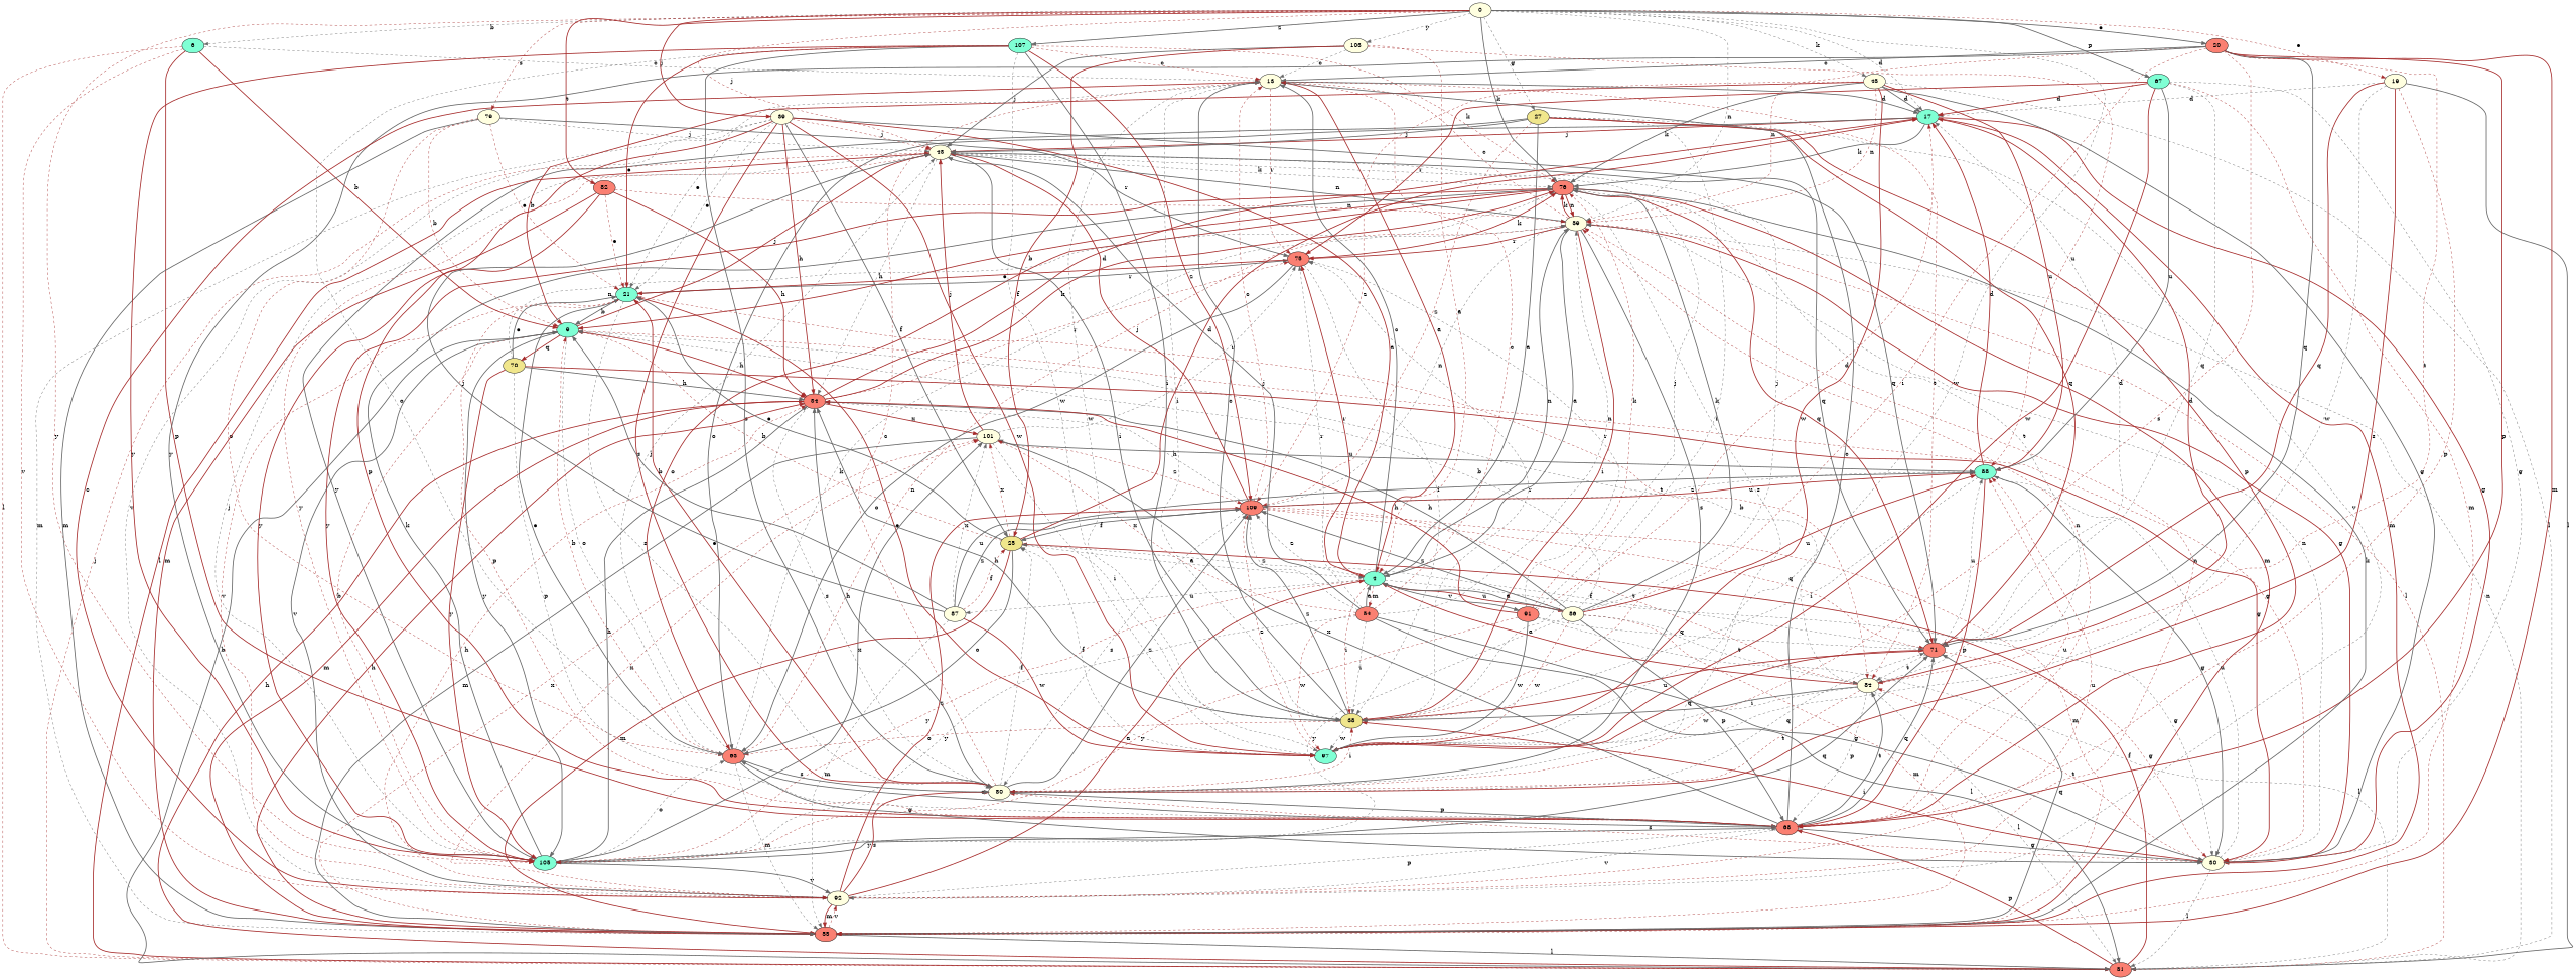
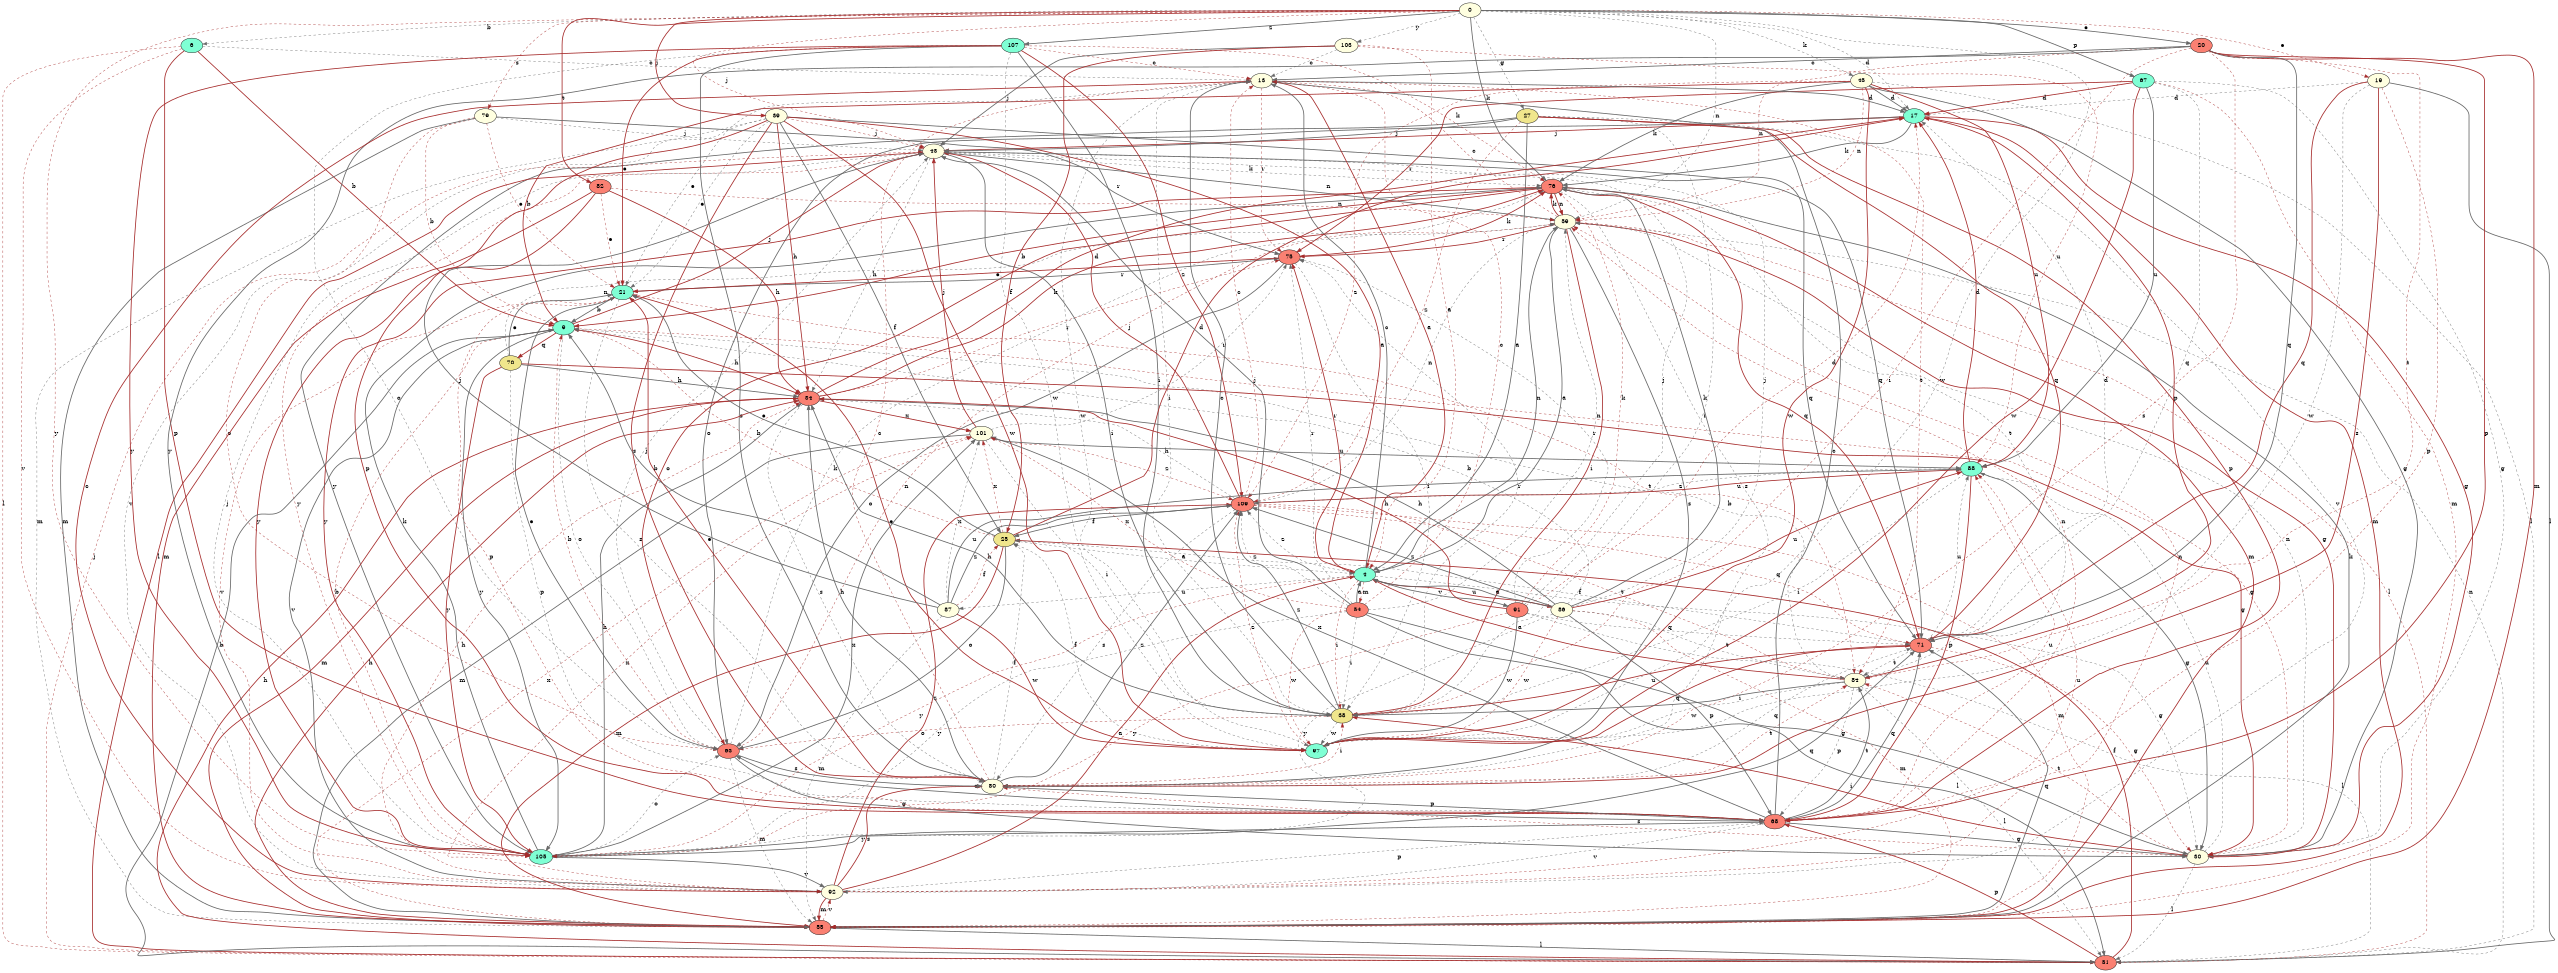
  strict digraph {
    node [fillcolor=lightyellow style=filled]
    edge [color=gray40 style=bold]
    6 [fillcolor=aquamarine]
    0
    17 [fillcolor=aquamarine]
    19
    20 [fillcolor=salmon]
    27 [fillcolor=khaki]
    39
    43
    45
    n10 [fillcolor=salmon label=76]
    59
    67 [fillcolor=aquamarine]
    79
    82 [fillcolor=salmon]
    97 [fillcolor=aquamarine]
    103
    105 [fillcolor=aquamarine]
    107 [fillcolor=aquamarine]
    13
    9 [fillcolor=aquamarine]
    51 [fillcolor=salmon]
    68 [fillcolor=salmon]
    92
    30
    63 [fillcolor=salmon]
    55 [fillcolor=salmon]
    71 [fillcolor=salmon]
    80
    38 [fillcolor=khaki]
    84
    4 [fillcolor=aquamarine]
    109 [fillcolor=salmon]
    34 [fillcolor=salmon]
    21 [fillcolor=aquamarine]
    25 [fillcolor=khaki]
    88 [fillcolor=aquamarine]
    75 [fillcolor=salmon]
    101
    54 [fillcolor=salmon]
    86
    87
    91 [fillcolor=salmon]
    70 [fillcolor=khaki]
    6 -> 13 [label=c style=dashed]
    6 -> 9 [color=brown label=b]
    6 -> 51 [color=brown label=l style=dashed]
    6 -> 68 [color=brown label=p]
    6 -> 92 [color=brown label=v style=dashed]
    0 -> 6 [label=b style=dashed]
    0 -> 17 [label=d style=dashed]
    0 -> 19 [color=brown label=e style=dashed]
    0 -> 20 [label=e]
    0 -> 27 [label=g style=dashed]
    0 -> 39 [color=brown label=j]
    0 -> 43 [color=brown label=j style=dashed]
    0 -> 45 [label=k style=dashed]
    0 -> n10 [label=k]
    0 -> 59 [label=n style=dashed]
    0 -> 67 [label=p]
    0 -> 79 [color=brown label=s style=dashed]
    0 -> 82 [color=brown label=t]
    0 -> 97 [label=w style=dashed]
    0 -> 103 [label=y style=dashed]
    0 -> 105 [color=brown label=y style=dashed]
    0 -> 107 [label=z]
    17 -> 43 [color=brown label=j]
    17 -> n10 [label=k]
    17 -> 30 [color=brown label=g]
    17 -> 63 [label=o]
    17 -> 55 [color=brown label=m]
    19 -> 17 [label=d style=dashed]
    19 -> 97 [label=w style=dashed]
    19 -> 51 [label=l]
    19 -> 68 [color=brown label=p style=dashed]
    19 -> 71 [color=brown label=q]
    19 -> 80 [color=brown label=s]
    20 -> 59 [color=brown label=n style=dashed]
    20 -> 105 [label=y]
    20 -> 13 [label=c]
    20 -> 68 [color=brown label=p]
    20 -> 55 [color=brown label=m]
    20 -> 71 [label=q]
    20 -> 80 [color=brown label=s style=dashed]
    20 -> 38 [color=brown label=i style=dashed]
    20 -> 84 [color=brown label=t style=dashed]
    27 -> 43 [label=j]
    27 -> 105 [label=y]
    27 -> 68 [color=brown label=p]
    27 -> 92 [label=v style=dashed]
    27 -> 71 [color=brown label=q]
    27 -> 38 [label=i style=dashed]
    27 -> 4 [label=a]
    27 -> 109 [color=brown label=z style=dashed]
    39 -> 43 [color=brown label=j style=dashed]
    39 -> 97 [color=brown label=w]
    39 -> 68 [color=brown label=p]
    39 -> 92 [label=v style=dashed]
    39 -> 55 [label=m style=dashed]
    39 -> 71 [label=q]
    39 -> 80 [color=brown label=s]
    39 -> 4 [color=brown label=a]
    39 -> 34 [color=brown label=h]
    39 -> 21 [label=e style=dashed]
    39 -> 25 [label=f]
    43 -> n10 [label=k style=dashed]
    43 -> 59 [label=n]
    43 -> 105 [color=brown label=y style=dashed]
    43 -> 51 [color=brown label=l]
    43 -> 71 [label=q]
    43 -> 38 [label=i]
    43 -> 34 [label=h style=dashed]
    45 -> 17 [label=d]
    45 -> n10 [label=k]
    45 -> 59 [color=brown label=n style=dashed]
    45 -> 97 [color=brown label=w]
    45 -> 9 [color=brown label=b]
    45 -> 51 [label=l style=dashed]
    45 -> 30 [label=g]
    45 -> 109 [color=brown label=z style=dashed]
    45 -> 88 [color=brown label=u]
    n10 -> 59 [color=brown label=n]
    n10 -> 105 [color=brown label=y]
    n10 -> 9 [color=brown label=b]
    n10 -> 63 [color=brown label=o]
    n10 -> 55 [color=brown label=m]
    n10 -> 71 [color=brown label=q]
    n10 -> 80 [label=s style=dashed]
    n10 -> 84 [label=t style=dashed]
    59 -> n10 [color=brown label=k]
    59 -> 13 [color=brown label=c style=dashed]
    59 -> 51 [color=brown label=l style=dashed]
    59 -> 30 [color=brown label=g]
    59 -> 80 [label=s]
    59 -> 38 [color=brown label=i]
    59 -> 4 [label=a]
    59 -> 75 [color=brown label=r]
    67 -> 17 [color=brown label=d]
    67 -> 97 [color=brown label=w]
    67 -> 30 [label=g style=dashed]
    67 -> 55 [color=brown label=m style=dashed]
    67 -> 71 [label=q style=dashed]
    67 -> 88 [label=u]
    67 -> 75 [color=brown label=r]
    79 -> 43 [label=j style=dashed]
    79 -> 9 [color=brown label=b style=dashed]
    79 -> 63 [color=brown label=o style=dashed]
    79 -> 55 [label=m]
    79 -> 21 [color=brown label=e style=dashed]
    79 -> 75 [label=r]
    82 -> 59 [color=brown label=n style=dashed]
    82 -> 105 [color=brown label=y]
    82 -> 55 [color=brown label=m]
    82 -> 34 [color=brown label=h]
    82 -> 21 [color=brown label=e style=dashed]
    97 -> 71 [color=brown label=q]
    97 -> 109 [color=brown label=z style=dashed]
    97 -> 21 [color=brown label=e]
    97 -> 25 [label=f style=dashed]
    103 -> 43 [label=j]
    103 -> 13 [label=c style=dashed]
    103 -> 4 [color=brown label=a style=dashed]
    103 -> 25 [color=brown label=f]
    103 -> 88 [color=brown label=u style=dashed]
    105 -> 43 [label=j style=dashed]
    105 -> n10 [label=k]
    105 -> 9 [color=brown label=b style=dashed]
    105 -> 92 [label=v]
    105 -> 63 [label=o style=dashed]
    105 -> 71 [label=q]
    105 -> 34 [label=h]
    105 -> 101 [label=x]
    107 -> n10 [color=brown label=k style=dashed]
    107 -> 97 [label=w style=dashed]
    107 -> 105 [color=brown label=y]
    107 -> 13 [color=brown label=c style=dashed]
    107 -> 63 [label=o style=dashed]
    107 -> 80 [label=s]
    107 -> 38 [label=i]
    107 -> 109 [color=brown label=z]
    107 -> 21 [color=brown label=e]
    13 -> 17 [label=d]
    13 -> 97 [label=w style=dashed]
    13 -> 38 [label=i style=dashed]
    13 -> 84 [color=brown label=t style=dashed]
    13 -> 4 [color=brown label=a]
    13 -> 21 [label=e style=dashed]
    13 -> 75 [color=brown label=r style=dashed]
    9 -> 43 [color=brown label=j]
    9 -> 105 [label=y]
    9 -> 92 [label=v]
    9 -> 30 [color=brown label=g style=dashed]
    9 -> 63 [label=o style=dashed]
    9 -> 34 [color=brown label=h]
    9 -> 70 [color=brown label=q]
    51 -> 43 [color=brown label=j style=dashed]
    51 -> 59 [label=n style=dashed]
    51 -> 9 [label=b]
    51 -> 68 [color=brown label=p]
    51 -> 34 [color=brown label=h]
    51 -> 25 [color=brown label=f]
    68 -> 59 [color=brown label=n style=dashed]
    68 -> 105 [label=y]
    68 -> 13 [label=c]
    68 -> 92 [label=v style=dashed]
    68 -> 30 [label=g]
    68 -> 63 [label=o]
    68 -> 71 [label=q]
    68 -> 84 [label=t]
    68 -> 88 [color=brown label=u style=dashed]
    68 -> 101 [label=x]
    92 -> 59 [color=brown label=n style=dashed]
    92 -> 13 [color=brown label=c]
    92 -> 68 [label=p style=dashed]
    92 -> 55 [color=brown label=m]
    92 -> 80 [color=brown label=s]
    92 -> 4 [color=brown label=a]
    92 -> 109 [color=brown label=z]
    92 -> 34 [color=brown label=h style=dashed]
    92 -> 88 [color=brown label=u style=dashed]
    92 -> 101 [color=brown label=x style=dashed]
    30 -> 59 [label=n style=dashed]
    30 -> 51 [label=l style=dashed]
    30 -> 80 [color=brown label=s style=dashed]
    30 -> 38 [color=brown label=i]
    30 -> 84 [color=brown label=t style=dashed]
    30 -> 88 [label=u style=dashed]
    63 -> 43 [label=j style=dashed]
    63 -> n10 [label=k style=dashed]
    63 -> 59 [color=brown label=n style=dashed]
    63 -> 9 [color=brown label=b style=dashed]
    63 -> 30 [label=g]
    63 -> 55 [label=m style=dashed]
    63 -> 80 [label=s]
    63 -> 21 [label=e]
    55 -> n10 [label=k]
    55 -> 51 [label=l]
    55 -> 92 [color=brown label=v style=dashed]
    55 -> 71 [label=q]
    55 -> 34 [color=brown label=h]
    55 -> 101 [color=brown label=x style=dashed]
    71 -> 17 [label=d style=dashed]
    71 -> 30 [color=brown label=g style=dashed]
    71 -> 38 [color=brown label=u]
    71 -> 84 [label=t style=dashed]
    71 -> 25 [label=f style=dashed]
    71 -> 88 [label=u style=dashed]
    80 -> 13 [color=brown label=c style=dashed]
    80 -> 68 [label=p]
    80 -> 71 [label=q style=dashed]
    80 -> 38 [color=brown label=i style=dashed]
-   84 -> 80 [color=brown label=t style=dashed]
+   80 -> 84 [color=brown label=t style=dashed]
    80 -> 109 [label=z]
    80 -> 34 [label=h]
    80 -> 21 [color=brown label=e]
    80 -> 25 [label=f style=dashed]
    38 -> 97 [label=w style=dashed]
    38 -> 13 [label=c]
    38 -> 63 [color=brown label=o style=dashed]
    38 -> 109 [label=z]
    38 -> 34 [label=h]
    38 -> 75 [label=r style=dashed]
-   84 -> 17 [color=brown label=d]
+   84 -> 17 [color=brown label=p]
    84 -> 97 [label=w style=dashed]
    84 -> 9 [label=b style=dashed]
    84 -> 51 [label=l style=dashed]
    84 -> 68 [label=p style=dashed]
    84 -> 38 [label=i]
    84 -> 4 [color=brown label=a]
    4 -> 59 [label=n]
    4 -> 105 [color=brown label=y style=dashed]
    4 -> 13 [label=c]
    4 -> 30 [label=g style=dashed]
    4 -> 38 [color=brown label=i style=dashed]
    4 -> 109 [label=z style=dashed]
    4 -> 75 [color=brown label=r]
    4 -> 54 [color=brown label=m style=dashed]
    4 -> 86 [color=brown label=u]
    4 -> 87 [label=u style=dashed]
    4 -> 91 [label=v]
    109 -> 43 [color=brown label=j]
    109 -> 59 [label=n style=dashed]
    109 -> 13 [color=brown label=c style=dashed]
    109 -> 55 [color=brown label=m style=dashed]
    109 -> 71 [color=brown label=q style=dashed]
    109 -> 80 [label=s style=dashed]
    109 -> 84 [color=brown label=t style=dashed]
    109 -> 34 [label=h style=dashed]
    109 -> 25 [label=f]
    109 -> 88 [color=brown label=u]
    34 -> 17 [color=brown label=d]
    34 -> n10 [color=brown label=k]
    34 -> 55 [color=brown label=m]
    34 -> 80 [label=s style=dashed]
    34 -> 75 [color=brown label=r style=dashed]
    34 -> 101 [color=brown label=x]
    21 -> 9 [label=b]
    21 -> 68 [color=brown label=p style=dashed]
    21 -> 92 [color=brown label=v style=dashed]
    21 -> 80 [label=s style=dashed]
    21 -> 84 [color=brown label=t style=dashed]
    21 -> 75 [label=r]
    25 -> 17 [color=brown label=d]
    25 -> 9 [color=brown label=b style=dashed]
    25 -> 63 [label=o]
    25 -> 55 [color=brown label=m]
    25 -> 4 [label=a style=dashed]
    25 -> 21 [label=e]
    25 -> 101 [color=brown label=x style=dashed]
    88 -> 17 [color=brown label=d]
    88 -> 68 [color=brown label=p]
    88 -> 30 [label=g]
    88 -> 38 [label=i style=dashed]
    88 -> 109 [label=z style=dashed]
    75 -> n10 [color=brown label=k]
    75 -> 63 [label=o]
    75 -> 38 [label=i style=dashed]
    75 -> 21 [color=brown label=e]
    101 -> 43 [color=brown label=j]
    101 -> 55 [label=m]
    101 -> 38 [label=i style=dashed]
    101 -> 109 [color=brown label=z style=dashed]
    101 -> 88 [label=u]
    101 -> 75 [label=r style=dashed]
    54 -> 43 [label=j]
    54 -> 59 [label=n style=dashed]
    54 -> 97 [color=brown label=w style=dashed]
    54 -> 105 [label=y style=dashed]
    54 -> 13 [color=brown label=c style=dashed]
    54 -> 51 [label=l]
    54 -> 30 [label=g]
    54 -> 38 [label=i style=dashed]
    54 -> 4 [label=a]
    54 -> 109 [label=z style=dashed]
    54 -> 75 [label=r style=dashed]
    54 -> 101 [color=brown label=x style=dashed]
    86 -> 43 [label=j style=dashed]
    86 -> n10 [label=k]
    86 -> 97 [color=brown label=w style=dashed]
    86 -> 105 [label=y style=dashed]
    86 -> 9 [label=b style=dashed]
    86 -> 68 [label=p]
    86 -> 55 [color=brown label=m style=dashed]
    86 -> 84 [label=t style=dashed]
    86 -> 4 [label=a]
    86 -> 109 [label=z]
    86 -> 34 [label=h]
    86 -> 88 [color=brown label=u]
    87 -> 43 [label=j]
    87 -> 97 [color=brown label=w]
    87 -> 9 [label=b]
    87 -> 55 [label=m style=dashed]
    87 -> 109 [label=z]
    87 -> 25 [color=brown label=f style=dashed]
    87 -> 88 [label=u]
    87 -> 101 [label=x style=dashed]
    91 -> 17 [color=brown label=d style=dashed]
    91 -> 43 [label=j style=dashed]
    91 -> n10 [color=brown label=k style=dashed]
    91 -> 97 [label=w]
    91 -> 105 [color=brown label=y style=dashed]
    91 -> 51 [label=l style=dashed]
    91 -> 71 [label=q style=dashed]
    91 -> 34 [color=brown label=h]
    91 -> 75 [label=r style=dashed]
    70 -> 59 [label=n style=dashed]
    70 -> 105 [color=brown label=y]
    70 -> 68 [label=p style=dashed]
    70 -> 30 [color=brown label=g]
    70 -> 34 [label=h]
    70 -> 21 [label=e]
  }
